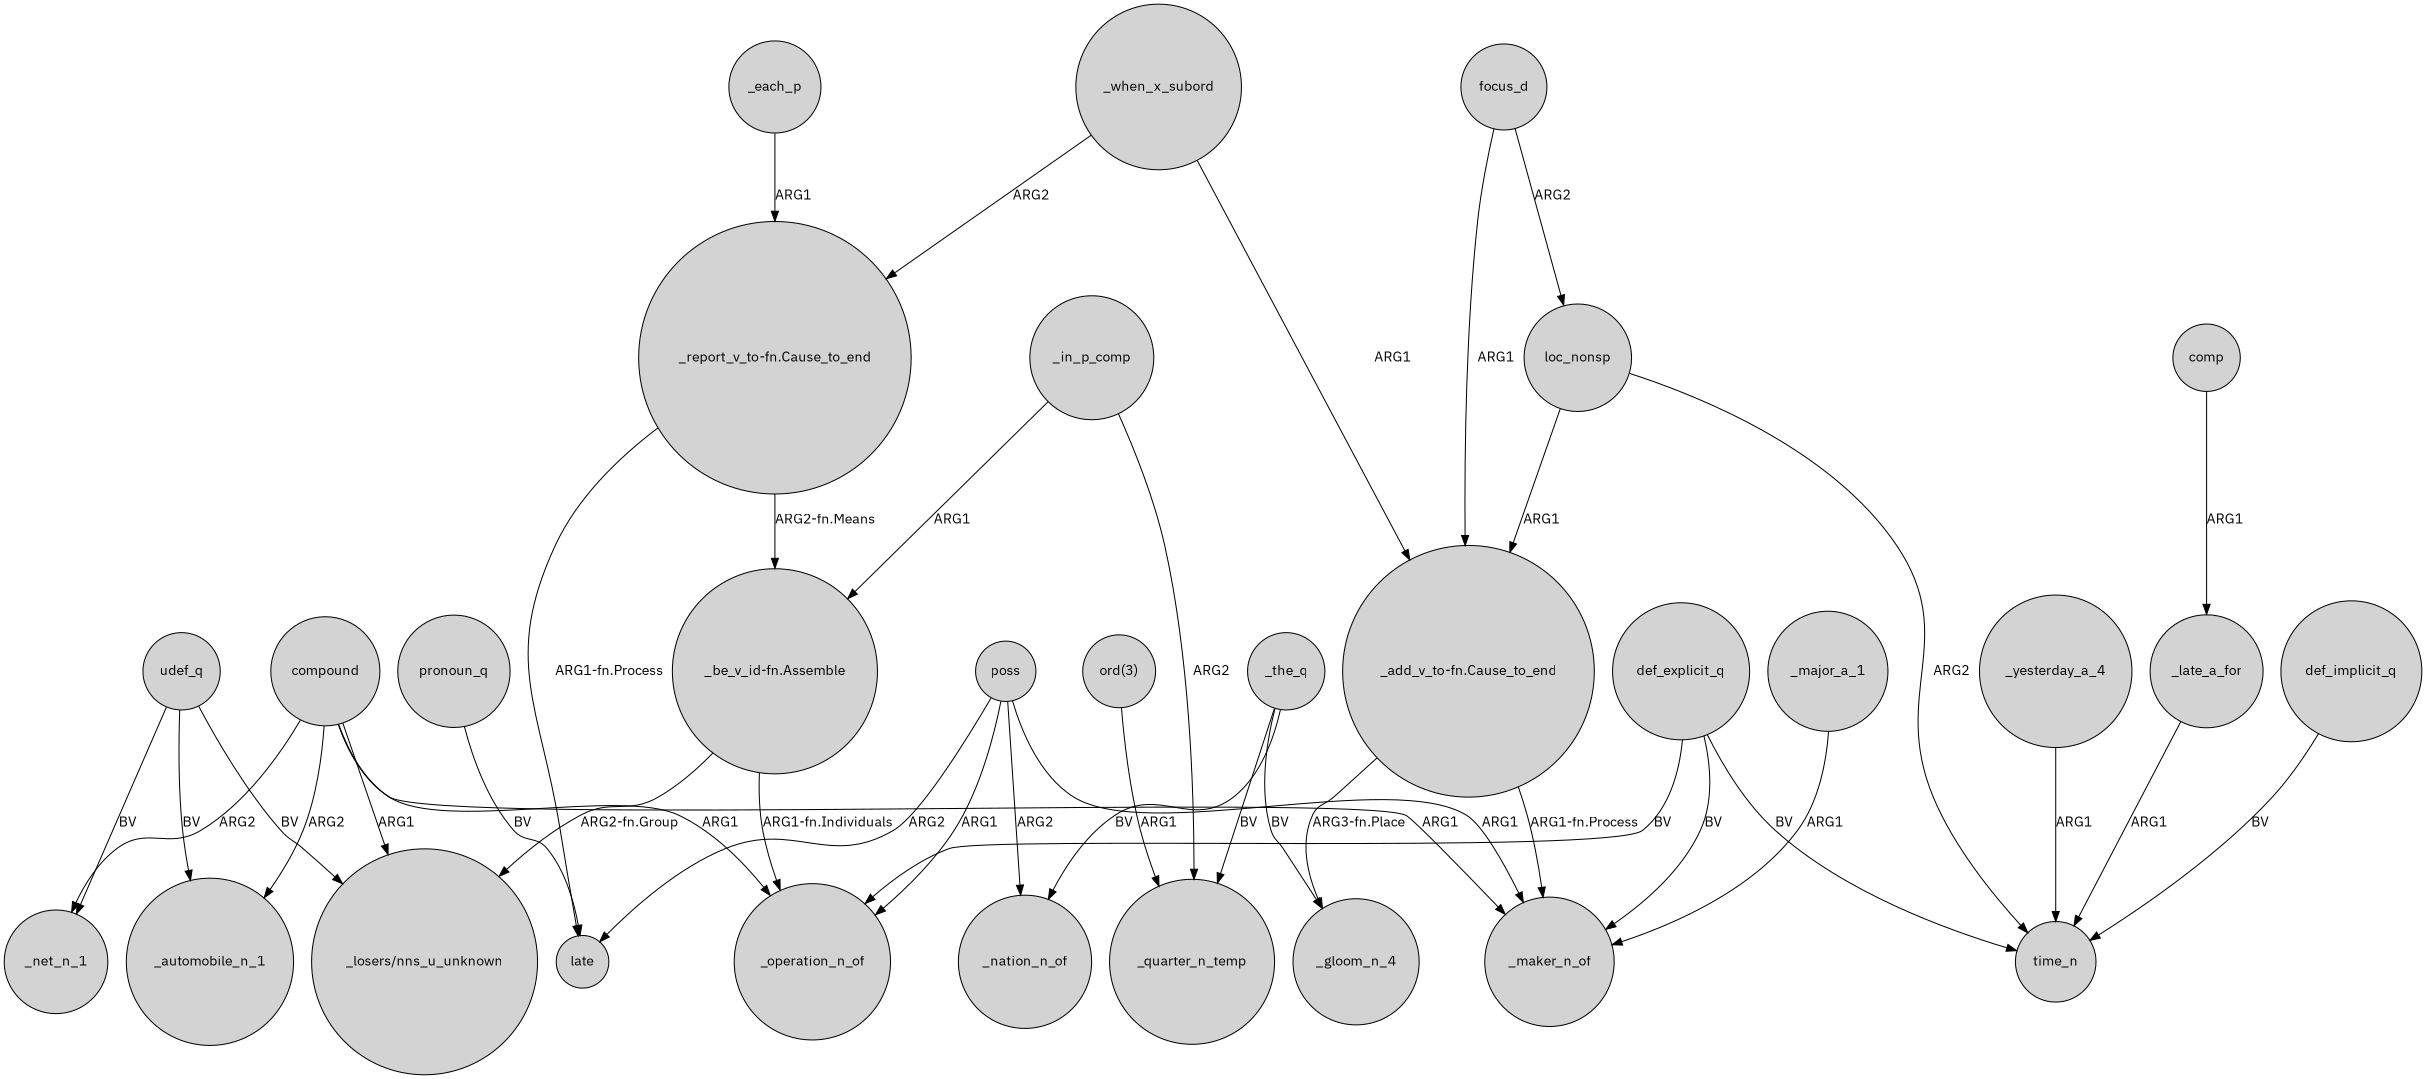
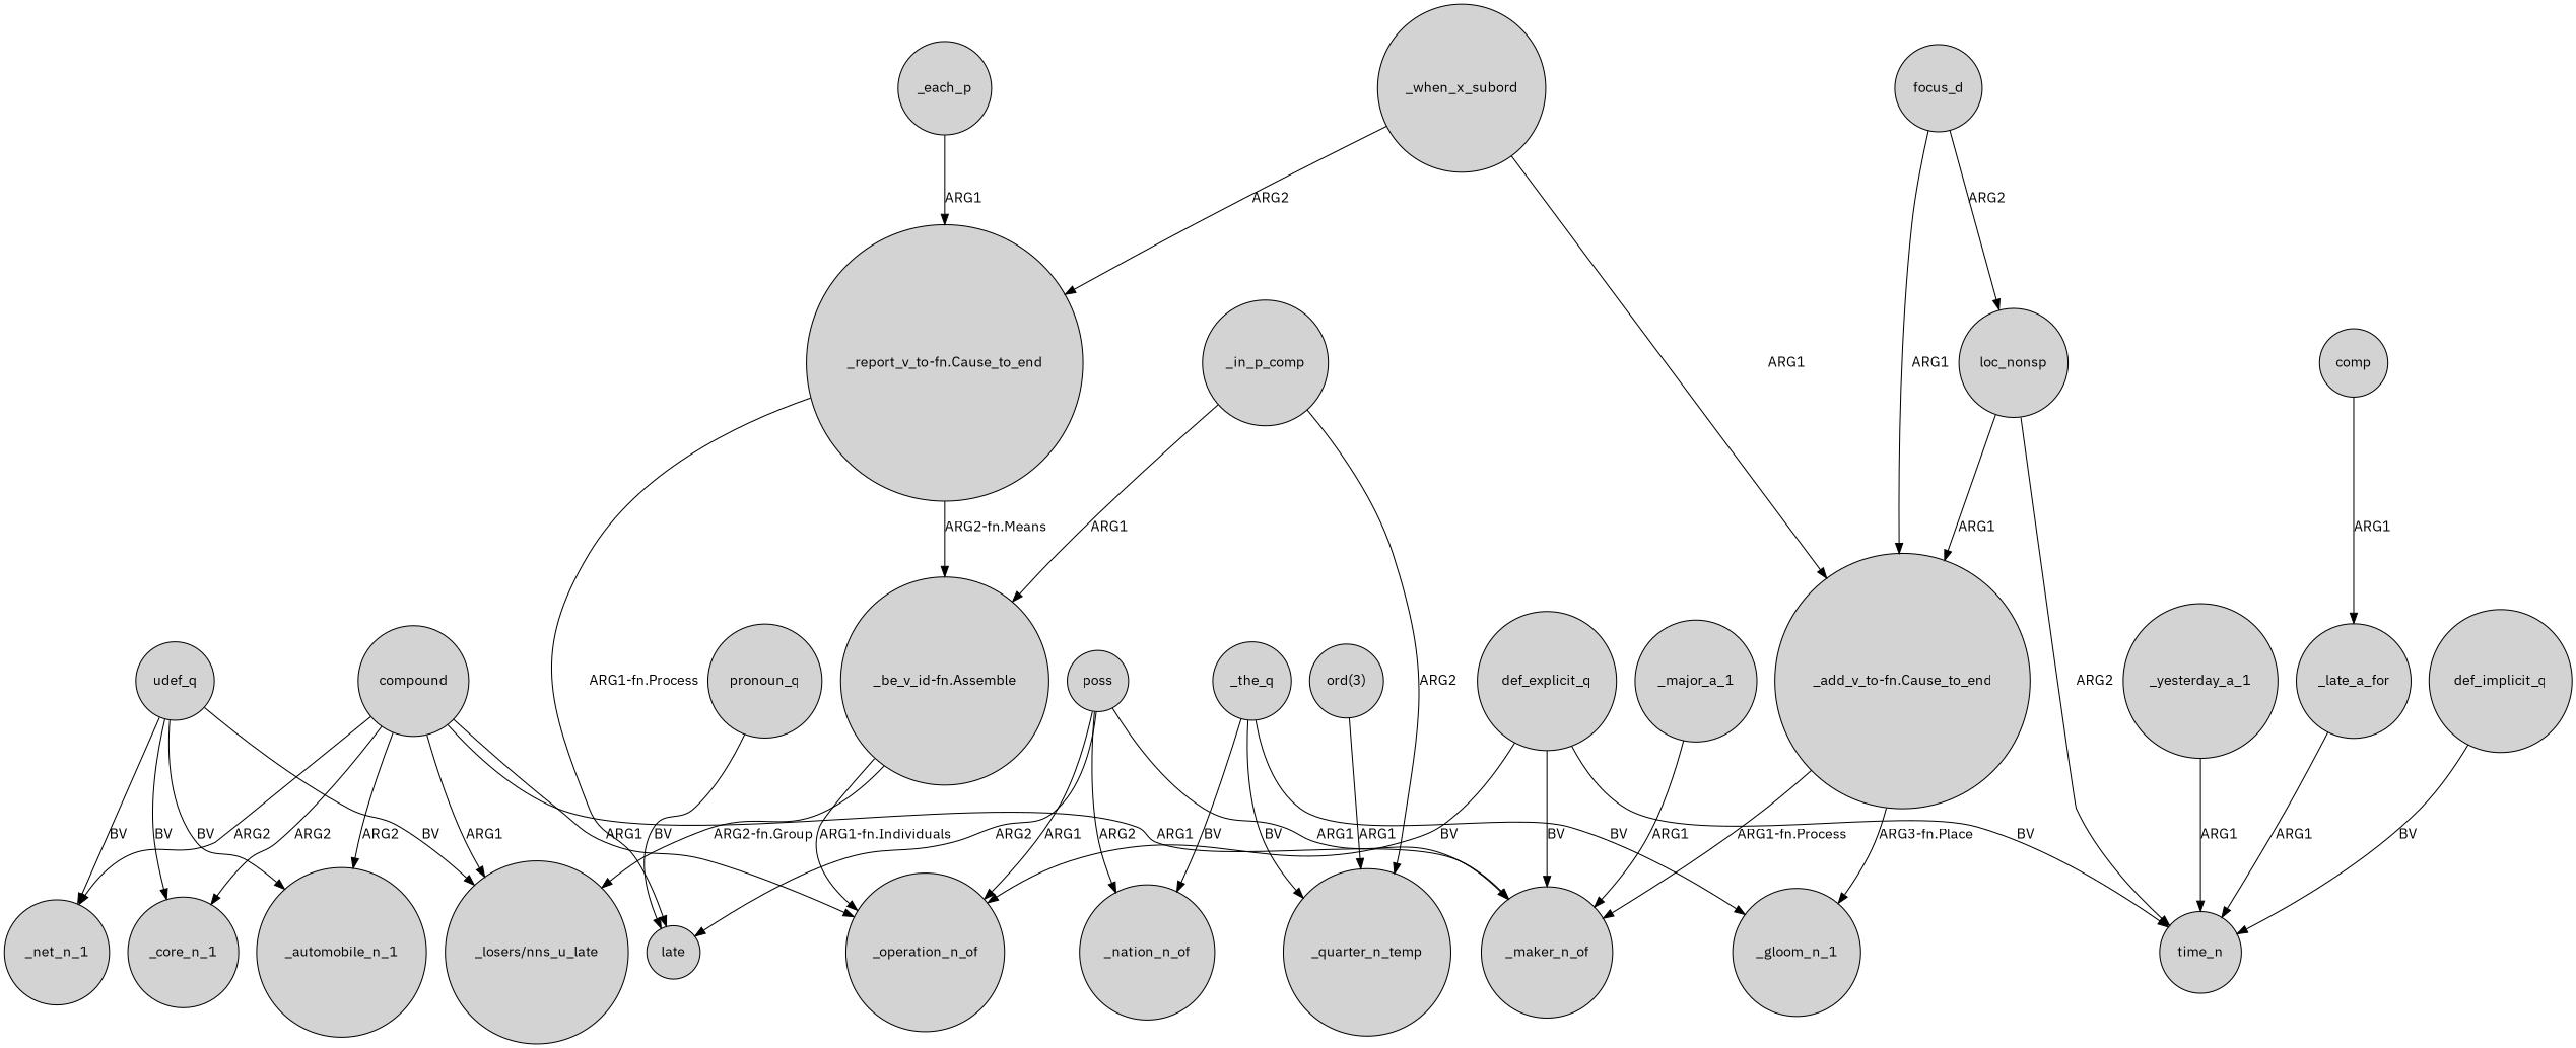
  digraph {
    fontname="IBM Plex Sans"
    node [fontname="IBM Plex Sans" shape=circle style=filled]
    edge [fontname="IBM Plex Sans"]
    _when_x_subord
    "_add_v_to-fn.Cause_to_end"
    "_report_v_to-fn.Cause_to_end"
    _maker_n_of
-   _gloom_n_1 [label=_gloom_n_4]
+   _gloom_n_1
    "_be_v_id-fn.Assemble"
    n7 [label=late]
    n8 [label=_in_p_comp]
    _quarter_n_temp
    _operation_n_of
-   "_losers/nns_u_unknown"
+   "_losers/nns_u_unknown" [label="_losers/nns_u_late"]
    focus_d
    loc_nonsp
    time_n
    compound
    _net_n_1
+   _core_n_1
    _automobile_n_1
    "ord(3)"
    _the_q
    _nation_n_of
    poss
-   _yesterday_a_1 [label=_yesterday_a_4]
+   _yesterday_a_1
    _major_a_1
    udef_q
    pronoun_q
    _late_a_for
    comp
    def_explicit_q
    _each_p
    def_implicit_q
    _when_x_subord -> "_add_v_to-fn.Cause_to_end" [label=ARG1]
    _when_x_subord -> "_report_v_to-fn.Cause_to_end" [label=ARG2]
    "_add_v_to-fn.Cause_to_end" -> _maker_n_of [label="ARG1-fn.Process"]
    "_add_v_to-fn.Cause_to_end" -> _gloom_n_1 [label="ARG3-fn.Place"]
    "_report_v_to-fn.Cause_to_end" -> "_be_v_id-fn.Assemble" [label="ARG2-fn.Means"]
    "_report_v_to-fn.Cause_to_end" -> n7 [label="ARG1-fn.Process"]
    "_be_v_id-fn.Assemble" -> _operation_n_of [label="ARG1-fn.Individuals"]
    "_be_v_id-fn.Assemble" -> "_losers/nns_u_unknown" [label="ARG2-fn.Group"]
    n8 -> "_be_v_id-fn.Assemble" [label=ARG1]
    n8 -> _quarter_n_temp [label=ARG2]
    focus_d -> "_add_v_to-fn.Cause_to_end" [label=ARG1]
    focus_d -> loc_nonsp [label=ARG2]
    loc_nonsp -> "_add_v_to-fn.Cause_to_end" [label=ARG1]
    loc_nonsp -> time_n [label=ARG2]
    compound -> _maker_n_of [label=ARG1]
    compound -> _operation_n_of [label=ARG1]
    compound -> "_losers/nns_u_unknown" [label=ARG1]
    compound -> _net_n_1 [label=ARG2]
+   compound -> _core_n_1 [label=ARG2]
    compound -> _automobile_n_1 [label=ARG2]
    "ord(3)" -> _quarter_n_temp [label=ARG1]
    _the_q -> _gloom_n_1 [label=BV]
    _the_q -> _quarter_n_temp [label=BV]
    _the_q -> _nation_n_of [label=BV]
    poss -> _maker_n_of [label=ARG1]
    poss -> n7 [label=ARG2]
    poss -> _operation_n_of [label=ARG1]
    poss -> _nation_n_of [label=ARG2]
    _yesterday_a_1 -> time_n [label=ARG1]
    _major_a_1 -> _maker_n_of [label=ARG1]
    udef_q -> "_losers/nns_u_unknown" [label=BV]
    udef_q -> _net_n_1 [label=BV]
+   udef_q -> _core_n_1 [label=BV]
    udef_q -> _automobile_n_1 [label=BV]
    pronoun_q -> n7 [label=BV]
    _late_a_for -> time_n [label=ARG1]
    comp -> _late_a_for [label=ARG1]
    def_explicit_q -> _maker_n_of [label=BV]
    def_explicit_q -> _operation_n_of [label=BV]
    def_explicit_q -> time_n [label=BV]
    _each_p -> "_report_v_to-fn.Cause_to_end" [label=ARG1]
    def_implicit_q -> time_n [label=BV]
  }
